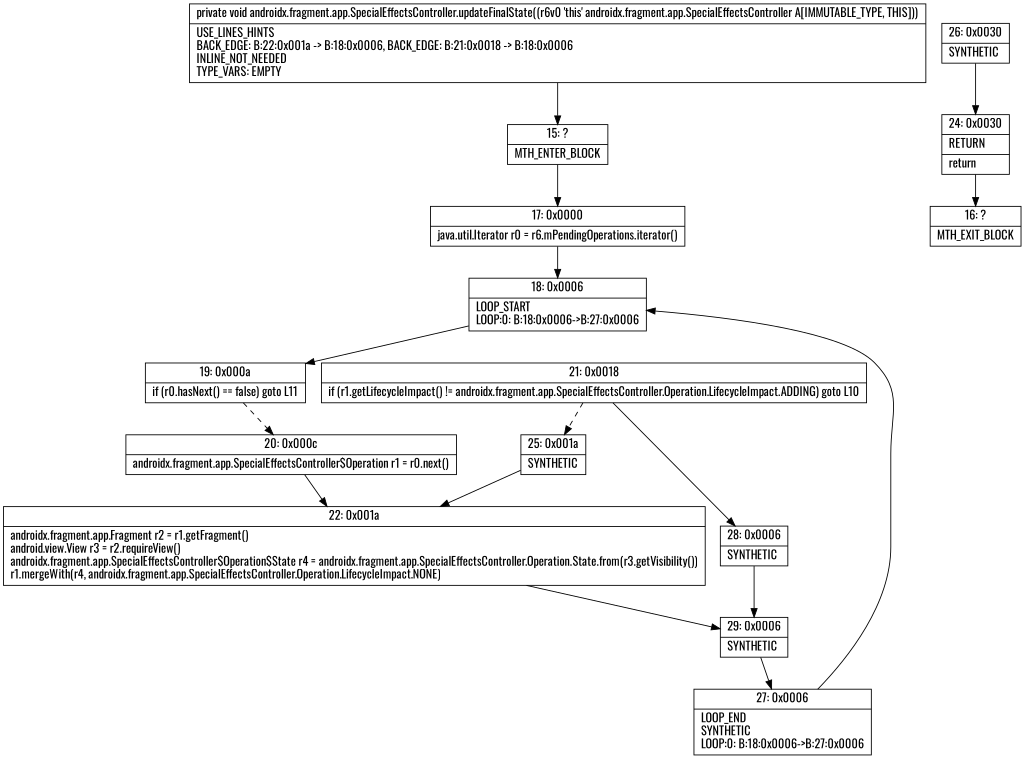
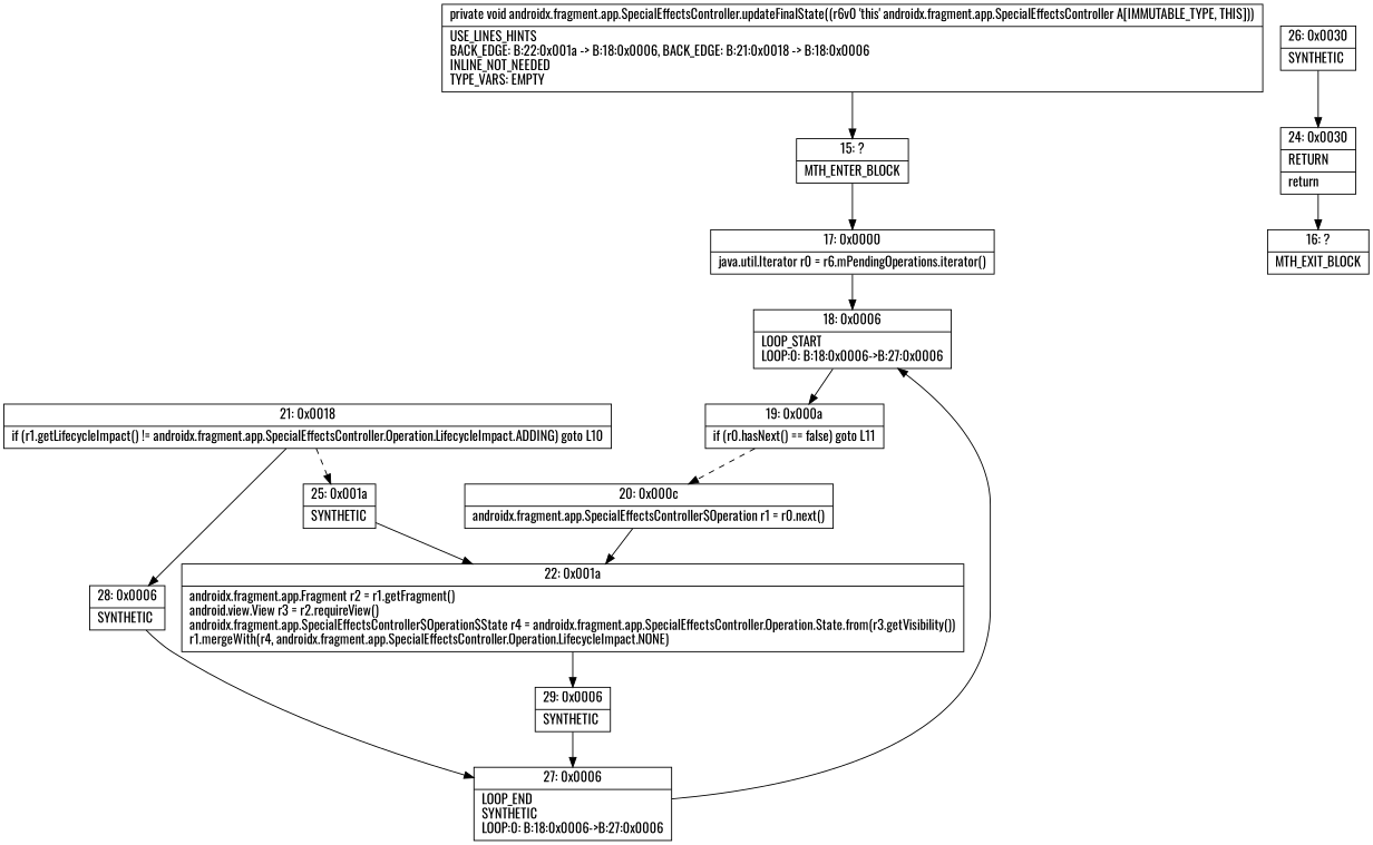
  digraph {
    fontname=Oswald
    node [fontname=Oswald shape=record]
    edge [fontname=Oswald]
    n1 [label="{15\:\ ?|MTH_ENTER_BLOCK\l}"]
    n2 [label="{17\:\ 0x0000|java.util.Iterator r0 = r6.mPendingOperations.iterator()\l}"]
    n3 [label="{18\:\ 0x0006|LOOP_START\lLOOP:0: B:18:0x0006\-\>B:27:0x0006\l}"]
    n4 [label="{19\:\ 0x000a|if (r0.hasNext() == false) goto L11\l}"]
    n5 [label="{20\:\ 0x000c|androidx.fragment.app.SpecialEffectsController$Operation r1 = r0.next()\l}"]
    n6 [label="{22\:\ 0x001a|androidx.fragment.app.Fragment r2 = r1.getFragment()\landroid.view.View r3 = r2.requireView()\landroidx.fragment.app.SpecialEffectsController$Operation$State r4 = androidx.fragment.app.SpecialEffectsController.Operation.State.from(r3.getVisibility())\lr1.mergeWith(r4, androidx.fragment.app.SpecialEffectsController.Operation.LifecycleImpact.NONE)\l}"]
    n7 [label="{26\:\ 0x0030|SYNTHETIC\l}"]
    n8 [label="{24\:\ 0x0030|RETURN\l|return\l}"]
    n9 [label="{21\:\ 0x0018|if (r1.getLifecycleImpact() != androidx.fragment.app.SpecialEffectsController.Operation.LifecycleImpact.ADDING) goto L10\l}"]
    n10 [label="{25\:\ 0x001a|SYNTHETIC\l}"]
    n11 [label="{28\:\ 0x0006|SYNTHETIC\l}"]
    n12 [label="{27\:\ 0x0006|LOOP_END\lSYNTHETIC\lLOOP:0: B:18:0x0006\-\>B:27:0x0006\l}"]
    n13 [label="{29\:\ 0x0006|SYNTHETIC\l}"]
    n14 [label="{16\:\ ?|MTH_EXIT_BLOCK\l}"]
    n15 [label="{private void androidx.fragment.app.SpecialEffectsController.updateFinalState((r6v0 'this' androidx.fragment.app.SpecialEffectsController A[IMMUTABLE_TYPE, THIS]))  | USE_LINES_HINTS\lBACK_EDGE: B:22:0x001a \-\> B:18:0x0006, BACK_EDGE: B:21:0x0018 \-\> B:18:0x0006\lINLINE_NOT_NEEDED\lTYPE_VARS: EMPTY\l}"]
    n1 -> n2
    n2 -> n3
    n3 -> n4
    n4 -> n5 [style=dashed]
    n5 -> n6
    n6 -> n13
    n7 -> n8
    n8 -> n14
    n9 -> n10 [style=dashed]
    n9 -> n11
    n10 -> n6
-   n11 -> n13
+   n11 -> n12
    n12 -> n3
    n13 -> n12
    n15 -> n1
  }
